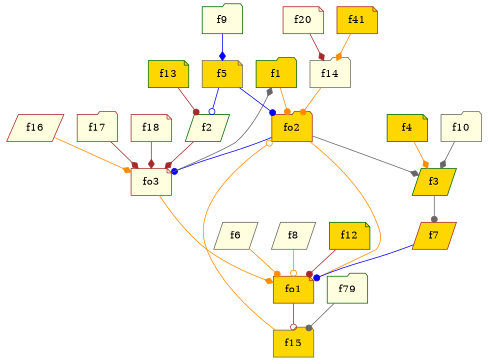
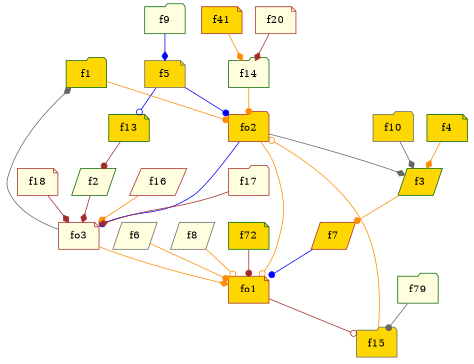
  strict digraph {
    node [color=darkgreen fillcolor=lightyellow shape=note style=filled]
    edge [arrowhead=diamond color=darkorange weight=2]
    f1 [fillcolor=gold shape=folder]
    fo2 [color=brown fillcolor=gold shape=folder]
    fo3 [color=brown]
    f3 [fillcolor=gold shape=parallelogram]
    fo1 [color=brown fillcolor=gold]
    f2 [shape=parallelogram]
    f7 [color=brown fillcolor=gold shape=parallelogram]
    f4 [fillcolor=gold]
    f5 [color=gray40 fillcolor=gold]
    f6 [color=gray40 shape=parallelogram]
    f15 [color=gray40 fillcolor=gold shape=folder]
    f8 [color=gray40 shape=parallelogram]
    f9 [shape=folder]
-   f10 [color=gray40 shape=folder]
+   f10 [color=gray40 fillcolor=gold shape=folder]
    n15 [color=brown fillcolor=gold label=f41]
-   f14 [color=gray40 shape=folder]
-   f12 [fillcolor=gold]
+   f14 [shape=folder]
+   f12 [fillcolor=gold label=f72]
    f13 [fillcolor=gold]
    f16 [color=brown shape=parallelogram]
    f17 [color=brown shape=folder]
    f18 [color=brown]
    n22 [label=f79 shape=folder]
    f20 [color=brown]
    f1 -> fo2 [arrowhead=dot]
    fo2 -> fo3 [arrowhead=dot color=blue]
    fo2 -> f3 [color=gray40]
    fo2 -> fo1 [arrowhead=odot]
    fo3 -> f1 [color=gray40]
    fo3 -> fo1
-   f3 -> f7 [arrowhead=dot color=gray40]
+   f3 -> f7 [arrowhead=dot]
    fo1 -> f15 [arrowhead=odot color=brown]
    f2 -> fo3 [color=brown]
    f7 -> fo1 [arrowhead=dot color=blue]
    f4 -> f3
    f5 -> fo2 [arrowhead=dot color=blue]
-   f5 -> f2 [arrowhead=odot color=blue]
+   f5 -> f13 [arrowhead=odot color=blue]
    f6 -> fo1 [arrowhead=dot]
    f15 -> fo2 [arrowhead=odot]
    f8 -> fo1 [arrowhead=odot]
    f9 -> f5 [color=blue]
    f10 -> f3 [color=gray40]
    n15 -> f14
    f14 -> fo2 [arrowhead=dot]
    f12 -> fo1 [arrowhead=dot color=brown]
    f13 -> f2 [arrowhead=dot color=brown]
    f16 -> fo3
    f17 -> fo3 [color=brown]
    f18 -> fo3 [color=brown]
    n22 -> f15 [arrowhead=dot color=gray40]
    f20 -> f14 [color=brown]
  }
